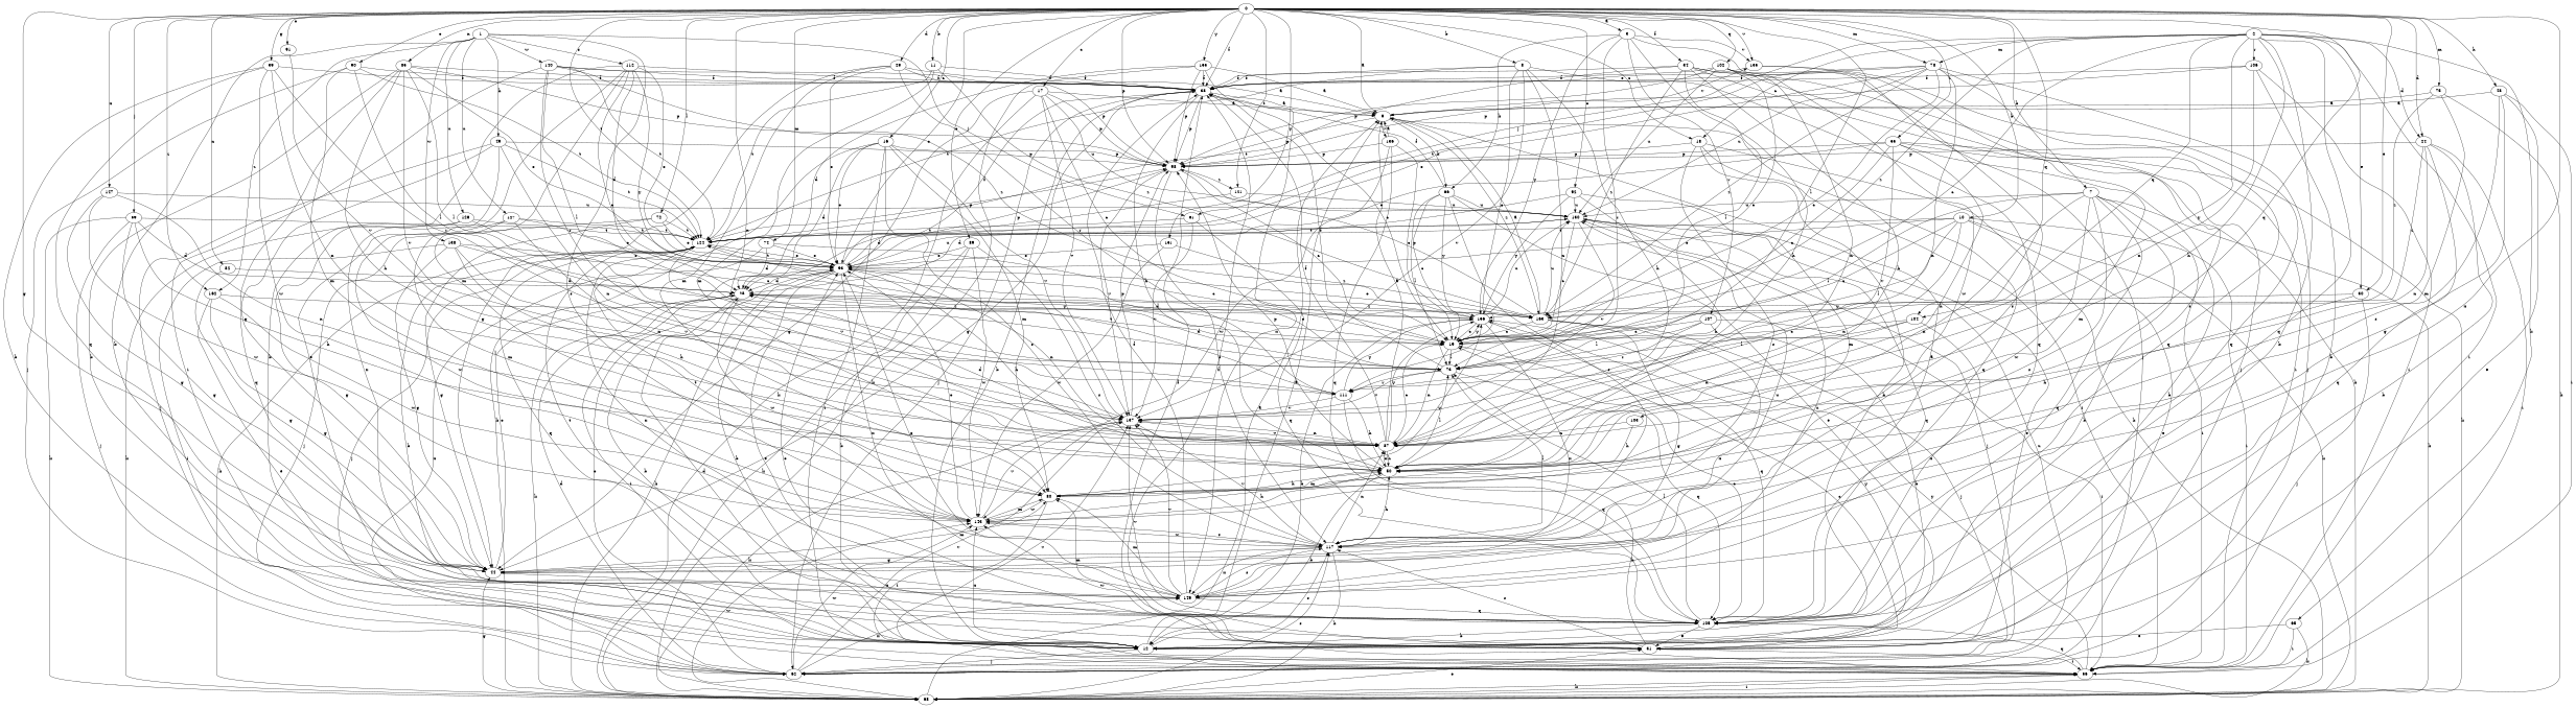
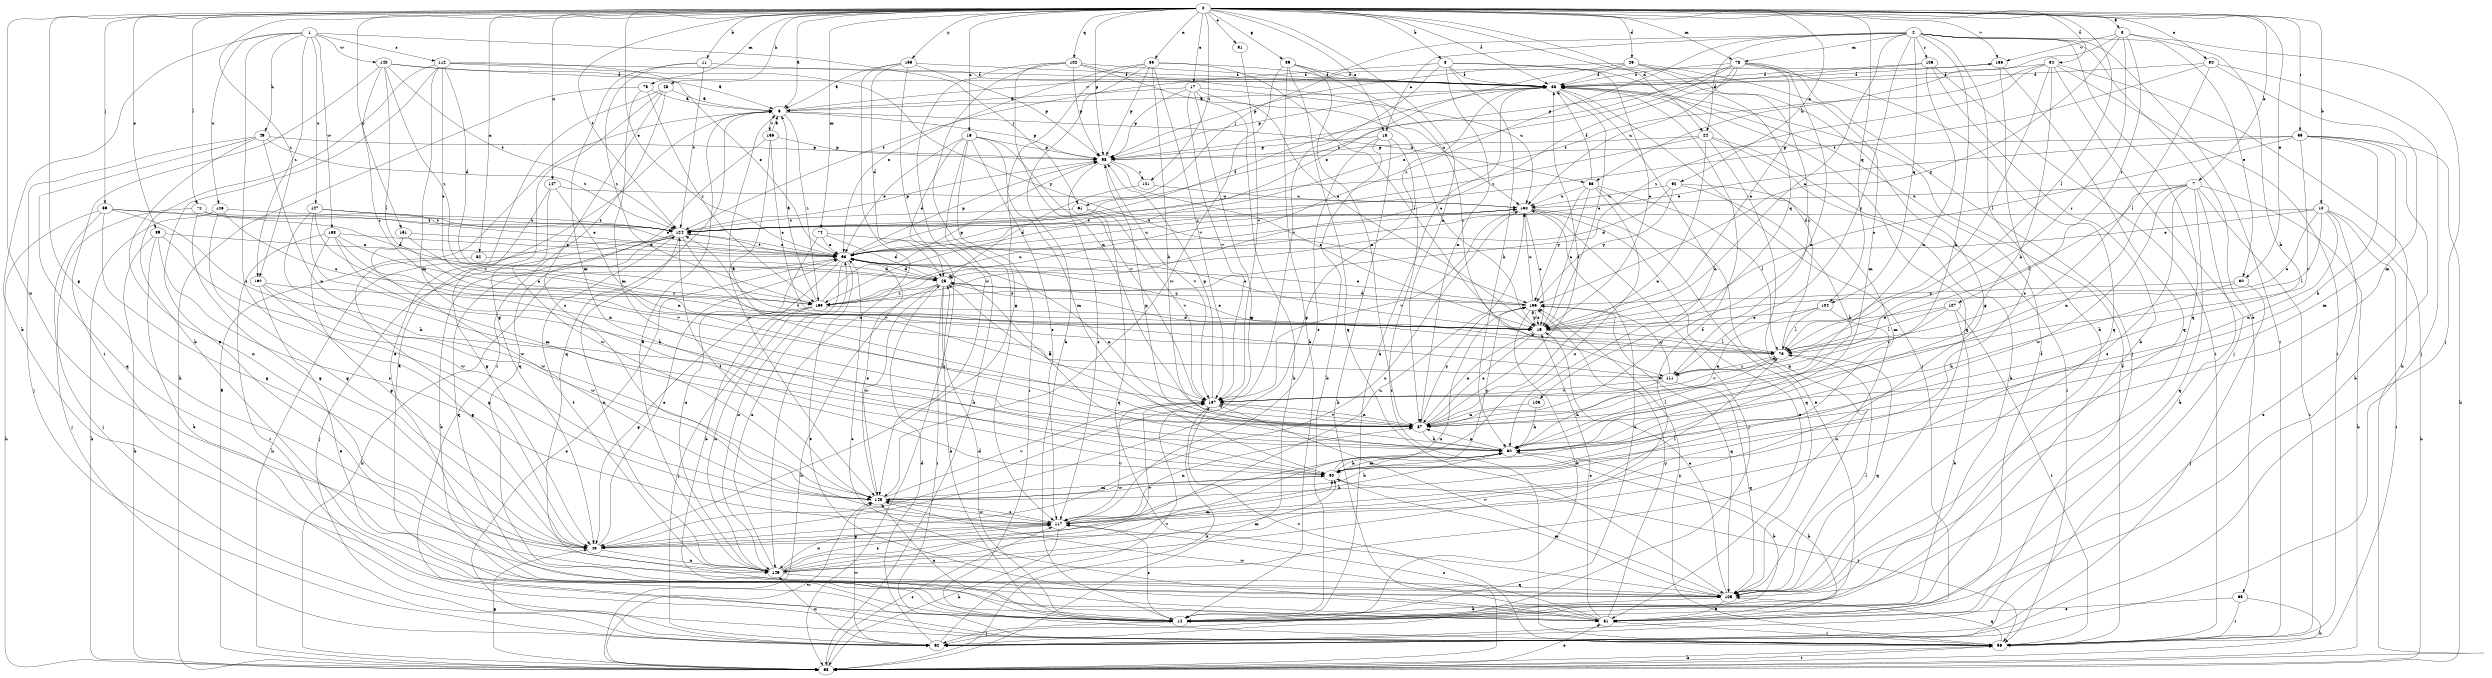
  strict digraph {
    0
    3
    6
    7
    8
    10
    11
    16
    17
    18
    n11 [label=29]
    24
    30
    34
    38
    39
-   44
+   44 [label=43]
    48
    55
    59
    72
    73
    74
    75
    78
    82
    85
    87
    89
    90
    91
    92
    93
    98
    102
    103
    104
    121
    124
    135
    147
    149
    151
    155
    162
    50
    156
    62
    66
    107
    111
    105
    163
    136
    12
    117
    56
    68
    130
    143
    19
    137
    31
    80
    25
    1
    49
    61
    112
    126
    127
    138
    140
    2
    65
    106
    0 -> 3 [label=a]
    0 -> 6 [label=a]
    0 -> 7 [label=b]
    0 -> 8 [label=b]
    0 -> 10 [label=b]
    0 -> 11 [label=b]
    0 -> 16 [label=c]
    0 -> 17 [label=c]
    0 -> 18 [label=c]
    0 -> n11 [label=d]
    0 -> 24 [label=d]
    0 -> 30 [label=e]
    0 -> 34 [label=f]
    0 -> 38 [label=f]
    0 -> 39 [label=g]
    0 -> 44 [label=g]
    0 -> 48 [label=h]
    0 -> 55 [label=i]
    0 -> 59 [label=j]
    0 -> 72 [label=l]
    0 -> 73 [label=l]
    0 -> 74 [label=m]
    0 -> 75 [label=m]
    0 -> 78 [label=m]
    0 -> 82 [label=n]
    0 -> 85 [label=n]
    0 -> 87 [label=n]
    0 -> 89 [label=o]
    0 -> 90 [label=o]
    0 -> 91 [label=o]
    0 -> 92 [label=o]
    0 -> 93 [label=o]
    0 -> 98 [label=p]
    0 -> 102 [label=q]
    0 -> 103 [label=q]
    0 -> 104 [label=q]
    0 -> 121 [label=t]
    0 -> 124 [label=t]
    0 -> 135 [label=v]
    0 -> 147 [label=x]
    0 -> 149 [label=x]
    0 -> 151 [label=y]
    0 -> 155 [label=y]
    0 -> 162 [label=z]
    3 -> 135 [label=v]
    3 -> 50 [label=h]
    3 -> 156 [label=y]
    3 -> 62 [label=j]
    3 -> 66 [label=k]
    3 -> 107 [label=r]
    3 -> 111 [label=r]
    6 -> 98 [label=p]
    6 -> 135 [label=v]
    6 -> 66 [label=k]
    6 -> 105 [label=q]
    6 -> 163 [label=z]
    6 -> 136 [label=v]
    7 -> 73 [label=l]
-   7 -> 50 [label=n]
+   7 -> 87 [label=n]
    7 -> 105 [label=q]
    7 -> 12 [label=b]
    7 -> 117 [label=s]
    7 -> 56 [label=i]
    7 -> 68 [label=k]
    7 -> 130 [label=u]
    7 -> 143 [label=w]
    8 -> 38 [label=f]
    8 -> 87 [label=n]
    8 -> 124 [label=t]
    8 -> 50 [label=h]
    8 -> 105 [label=q]
    8 -> 19 [label=c]
    8 -> 137 [label=v]
    10 -> 73 [label=l]
    10 -> 87 [label=n]
    10 -> 93 [label=o]
    10 -> 124 [label=t]
    10 -> 56 [label=i]
    10 -> 68 [label=k]
    10 -> 19 [label=c]
    10 -> 31 [label=e]
    11 -> 38 [label=f]
    11 -> 124 [label=t]
    11 -> 163 [label=z]
    11 -> 80 [label=m]
    16 -> 93 [label=o]
    16 -> 98 [label=p]
    16 -> 117 [label=s]
    16 -> 56 [label=i]
    16 -> 68 [label=k]
    16 -> 137 [label=v]
    16 -> 80 [label=m]
    16 -> 25 [label=d]
    17 -> 6 [label=a]
    17 -> 44 [label=g]
    17 -> 98 [label=p]
    17 -> 68 [label=k]
    17 -> 130 [label=u]
    17 -> 19 [label=c]
    17 -> 137 [label=v]
    18 -> 98 [label=p]
    18 -> 12 [label=b]
    18 -> 117 [label=s]
    18 -> 56 [label=i]
    18 -> 68 [label=k]
    n11 -> 38 [label=f]
    n11 -> 44 [label=g]
    n11 -> 93 [label=o]
    n11 -> 98 [label=p]
    n11 -> 111 [label=r]
    n11 -> 80 [label=m]
    24 -> 87 [label=n]
    24 -> 98 [label=p]
    24 -> 105 [label=q]
    24 -> 163 [label=z]
    24 -> 12 [label=b]
    24 -> 56 [label=i]
    30 -> 50 [label=h]
    30 -> 156 [label=y]
    30 -> 62 [label=j]
    34 -> 38 [label=f]
    34 -> 73 [label=l]
    34 -> 124 [label=t]
    34 -> 50 [label=h]
    34 -> 62 [label=j]
    34 -> 163 [label=z]
    34 -> 56 [label=i]
    34 -> 68 [label=k]
    38 -> 6 [label=a]
    38 -> 44 [label=g]
    38 -> 98 [label=p]
    38 -> 50 [label=h]
    38 -> 62 [label=j]
    38 -> 12 [label=b]
    38 -> 19 [label=c]
    39 -> 38 [label=f]
    39 -> 87 [label=n]
    39 -> 111 [label=r]
    39 -> 105 [label=q]
    39 -> 12 [label=b]
    39 -> 143 [label=w]
    44 -> 93 [label=o]
    44 -> 149 [label=x]
    44 -> 130 [label=u]
    44 -> 80 [label=m]
    48 -> 6 [label=a]
    48 -> 44 [label=g]
    48 -> 117 [label=s]
    48 -> 56 [label=i]
    48 -> 31 [label=e]
    55 -> 93 [label=o]
    55 -> 98 [label=p]
    55 -> 50 [label=h]
    55 -> 12 [label=b]
    55 -> 68 [label=k]
    55 -> 19 [label=c]
    55 -> 137 [label=v]
    55 -> 80 [label=m]
    59 -> 44 [label=g]
    59 -> 124 [label=t]
    59 -> 50 [label=h]
    59 -> 62 [label=j]
    59 -> 68 [label=k]
    59 -> 25 [label=d]
    72 -> 44 [label=g]
    72 -> 93 [label=o]
    72 -> 124 [label=t]
    72 -> 62 [label=j]
    73 -> 38 [label=f]
    73 -> 93 [label=o]
    73 -> 111 [label=r]
    73 -> 105 [label=q]
    73 -> 137 [label=v]
    73 -> 25 [label=d]
    74 -> 93 [label=o]
-   74 -> 62 [label=x]
+   74 -> 149 [label=x]
    74 -> 19 [label=c]
    74 -> 25 [label=d]
    75 -> 6 [label=a]
    75 -> 163 [label=z]
    75 -> 68 [label=k]
    75 -> 80 [label=m]
    78 -> 38 [label=f]
    78 -> 87 [label=n]
    78 -> 93 [label=o]
    78 -> 124 [label=t]
    78 -> 62 [label=j]
    78 -> 105 [label=q]
    78 -> 163 [label=z]
    78 -> 130 [label=u]
    78 -> 19 [label=c]
    82 -> 44 [label=g]
    82 -> 25 [label=d]
    85 -> 38 [label=f]
    85 -> 44 [label=g]
    85 -> 73 [label=l]
    85 -> 93 [label=o]
    85 -> 98 [label=p]
    85 -> 50 [label=h]
    85 -> 12 [label=b]
    85 -> 137 [label=v]
    87 -> 6 [label=a]
    87 -> 38 [label=f]
    87 -> 50 [label=h]
    87 -> 156 [label=y]
    87 -> 19 [label=c]
    87 -> 137 [label=v]
    87 -> 25 [label=d]
    89 -> 93 [label=o]
    89 -> 12 [label=b]
    89 -> 117 [label=s]
    89 -> 68 [label=k]
    89 -> 143 [label=w]
    90 -> 38 [label=f]
    90 -> 73 [label=l]
    90 -> 124 [label=t]
    90 -> 62 [label=j]
    90 -> 80 [label=m]
    91 -> 137 [label=v]
    92 -> 50 [label=h]
    92 -> 156 [label=y]
    92 -> 130 [label=u]
    92 -> 80 [label=m]
    92 -> 25 [label=d]
    93 -> 38 [label=f]
    93 -> 87 [label=n]
    93 -> 98 [label=p]
    93 -> 124 [label=t]
    93 -> 149 [label=x]
    93 -> 50 [label=h]
    93 -> 12 [label=b]
    93 -> 68 [label=k]
    93 -> 130 [label=u]
    93 -> 31 [label=e]
    93 -> 25 [label=d]
    98 -> 121 [label=z]
    98 -> 117 [label=s]
    98 -> 19 [label=c]
    98 -> 137 [label=v]
    102 -> 38 [label=f]
    102 -> 87 [label=n]
    102 -> 98 [label=p]
    102 -> 117 [label=s]
    102 -> 130 [label=u]
    102 -> 143 [label=w]
    102 -> 19 [label=c]
    103 -> 87 [label=n]
    103 -> 50 [label=h]
    104 -> 73 [label=l]
    104 -> 87 [label=n]
    104 -> 149 [label=x]
    104 -> 19 [label=c]
    121 -> 130 [label=u]
    121 -> 25 [label=d]
    124 -> 93 [label=o]
    124 -> 98 [label=p]
    124 -> 149 [label=x]
    124 -> 62 [label=j]
    124 -> 105 [label=q]
    124 -> 12 [label=b]
    124 -> 68 [label=k]
    124 -> 137 [label=v]
-   135 -> 38 [label=e]
+   135 -> 38 [label=f]
    135 -> 105 [label=q]
    135 -> 117 [label=s]
    147 -> 44 [label=g]
    147 -> 87 [label=n]
    147 -> 130 [label=u]
    147 -> 143 [label=w]
    149 -> 6 [label=a]
    149 -> 38 [label=f]
    149 -> 93 [label=o]
    149 -> 124 [label=t]
    149 -> 105 [label=q]
    149 -> 117 [label=s]
    149 -> 130 [label=u]
    149 -> 137 [label=v]
    149 -> 80 [label=m]
    151 -> 93 [label=o]
    151 -> 163 [label=z]
    151 -> 143 [label=w]
    155 -> 6 [label=a]
    155 -> 38 [label=f]
    155 -> 98 [label=p]
    155 -> 149 [label=x]
    155 -> 68 [label=k]
    155 -> 25 [label=d]
    162 -> 44 [label=g]
    162 -> 163 [label=z]
    162 -> 143 [label=w]
    162 -> 31 [label=e]
    50 -> 73 [label=l]
    50 -> 87 [label=n]
    50 -> 98 [label=p]
    50 -> 12 [label=b]
    50 -> 80 [label=m]
    156 -> 93 [label=o]
    156 -> 149 [label=x]
    156 -> 105 [label=q]
    156 -> 12 [label=b]
    156 -> 130 [label=u]
    156 -> 19 [label=c]
    156 -> 25 [label=d]
    62 -> 93 [label=o]
    62 -> 149 [label=x]
    62 -> 130 [label=u]
    62 -> 143 [label=w]
    62 -> 137 [label=v]
    62 -> 25 [label=d]
    66 -> 38 [label=f]
    66 -> 73 [label=l]
    66 -> 156 [label=y]
    66 -> 117 [label=s]
    66 -> 130 [label=u]
    66 -> 19 [label=c]
    66 -> 31 [label=e]
    107 -> 73 [label=l]
    107 -> 111 [label=r]
    107 -> 12 [label=b]
    107 -> 56 [label=i]
    107 -> 19 [label=c]
    111 -> 124 [label=t]
    111 -> 50 [label=h]
    111 -> 156 [label=y]
    111 -> 105 [label=q]
    111 -> 137 [label=v]
    105 -> 73 [label=l]
    105 -> 12 [label=b]
    105 -> 19 [label=c]
    105 -> 137 [label=v]
    105 -> 31 [label=e]
    105 -> 80 [label=m]
    163 -> 6 [label=a]
    163 -> 44 [label=g]
    163 -> 98 [label=p]
    163 -> 149 [label=x]
    163 -> 62 [label=j]
    163 -> 130 [label=u]
    163 -> 19 [label=c]
    136 -> 6 [label=a]
    136 -> 98 [label=p]
    136 -> 105 [label=q]
    136 -> 143 [label=w]
    136 -> 19 [label=c]
    12 -> 6 [label=a]
    12 -> 62 [label=j]
    12 -> 117 [label=s]
    12 -> 143 [label=x]
    12 -> 25 [label=d]
    117 -> 44 [label=g]
    117 -> 73 [label=l]
    117 -> 87 [label=n]
    117 -> 149 [label=x]
    117 -> 50 [label=h]
    117 -> 68 [label=k]
    117 -> 143 [label=w]
    117 -> 137 [label=v]
    56 -> 38 [label=f]
    56 -> 156 [label=y]
    56 -> 105 [label=q]
    56 -> 68 [label=k]
    56 -> 137 [label=v]
    68 -> 6 [label=a]
    68 -> 44 [label=g]
    68 -> 117 [label=s]
    68 -> 56 [label=i]
    68 -> 143 [label=w]
    68 -> 31 [label=e]
    130 -> 124 [label=t]
    130 -> 62 [label=j]
    130 -> 105 [label=q]
    130 -> 19 [label=c]
    130 -> 137 [label=v]
    130 -> 31 [label=e]
    143 -> 93 [label=o]
    143 -> 124 [label=t]
    143 -> 50 [label=h]
    143 -> 117 [label=s]
    143 -> 137 [label=v]
    143 -> 80 [label=m]
    19 -> 73 [label=l]
    19 -> 87 [label=n]
    19 -> 156 [label=y]
    137 -> 87 [label=n]
    137 -> 98 [label=p]
    137 -> 68 [label=k]
    31 -> 38 [label=f]
    31 -> 93 [label=o]
    31 -> 50 [label=h]
    31 -> 156 [label=y]
    31 -> 117 [label=s]
    31 -> 56 [label=i]
    31 -> 143 [label=w]
    31 -> 19 [label=c]
    80 -> 50 [label=h]
    80 -> 156 [label=y]
    80 -> 56 [label=i]
    80 -> 143 [label=w]
    25 -> 156 [label=y]
    25 -> 163 [label=z]
    25 -> 12 [label=b]
    25 -> 56 [label=i]
    25 -> 68 [label=k]
    25 -> 143 [label=w]
    1 -> 162 [label=z]
    1 -> 12 [label=b]
    1 -> 117 [label=s]
    1 -> 49 [label=h]
    1 -> 61 [label=j]
    1 -> 112 [label=s]
    1 -> 126 [label=u]
    1 -> 127 [label=u]
    1 -> 138 [label=w]
    1 -> 140 [label=w]
    49 -> 87 [label=n]
    49 -> 98 [label=p]
    49 -> 124 [label=t]
    49 -> 149 [label=x]
    49 -> 62 [label=j]
    49 -> 105 [label=q]
    61 -> 124 [label=t]
    61 -> 105 [label=q]
    61 -> 137 [label=v]
    112 -> 38 [label=f]
    112 -> 93 [label=o]
    112 -> 156 [label=y]
    112 -> 12 [label=b]
    112 -> 19 [label=c]
    112 -> 31 [label=e]
    112 -> 80 [label=m]
    112 -> 25 [label=d]
    126 -> 44 [label=g]
    126 -> 124 [label=t]
    126 -> 68 [label=k]
    126 -> 19 [label=c]
    127 -> 87 [label=n]
    127 -> 93 [label=o]
    127 -> 124 [label=t]
    127 -> 143 [label=w]
    127 -> 80 [label=m]
    138 -> 44 [label=g]
    138 -> 93 [label=o]
    138 -> 50 [label=h]
    138 -> 56 [label=i]
    138 -> 19 [label=c]
    138 -> 137 [label=v]
    140 -> 6 [label=a]
    140 -> 38 [label=f]
    140 -> 73 [label=l]
    140 -> 124 [label=t]
    140 -> 111 [label=r]
    140 -> 163 [label=z]
    140 -> 56 [label=i]
    2 -> 18 [label=c]
    2 -> 24 [label=d]
    2 -> 30 [label=e]
    2 -> 78 [label=m]
    2 -> 104 [label=q]
    2 -> 50 [label=h]
    2 -> 111 [label=y]
    2 -> 105 [label=q]
    2 -> 163 [label=z]
    2 -> 12 [label=b]
    2 -> 56 [label=i]
    2 -> 19 [label=c]
    2 -> 61 [label=j]
    2 -> 65 [label=k]
    2 -> 106 [label=r]
    65 -> 56 [label=i]
    65 -> 68 [label=k]
    65 -> 31 [label=e]
    106 -> 38 [label=f]
    106 -> 87 [label=n]
    106 -> 98 [label=p]
    106 -> 12 [label=b]
    106 -> 56 [label=i]
  }
